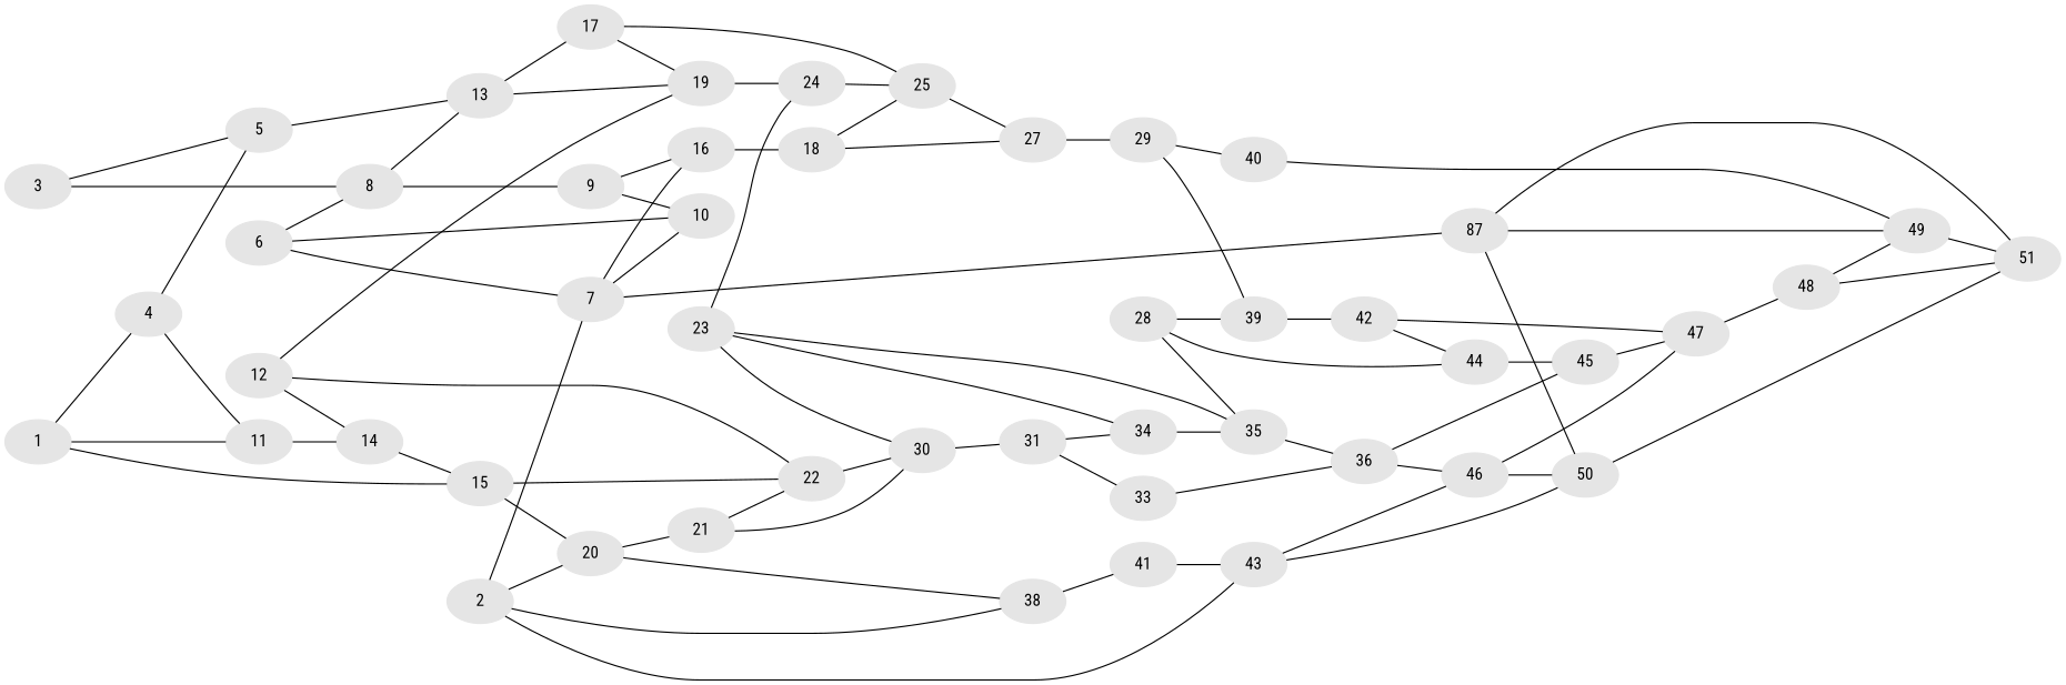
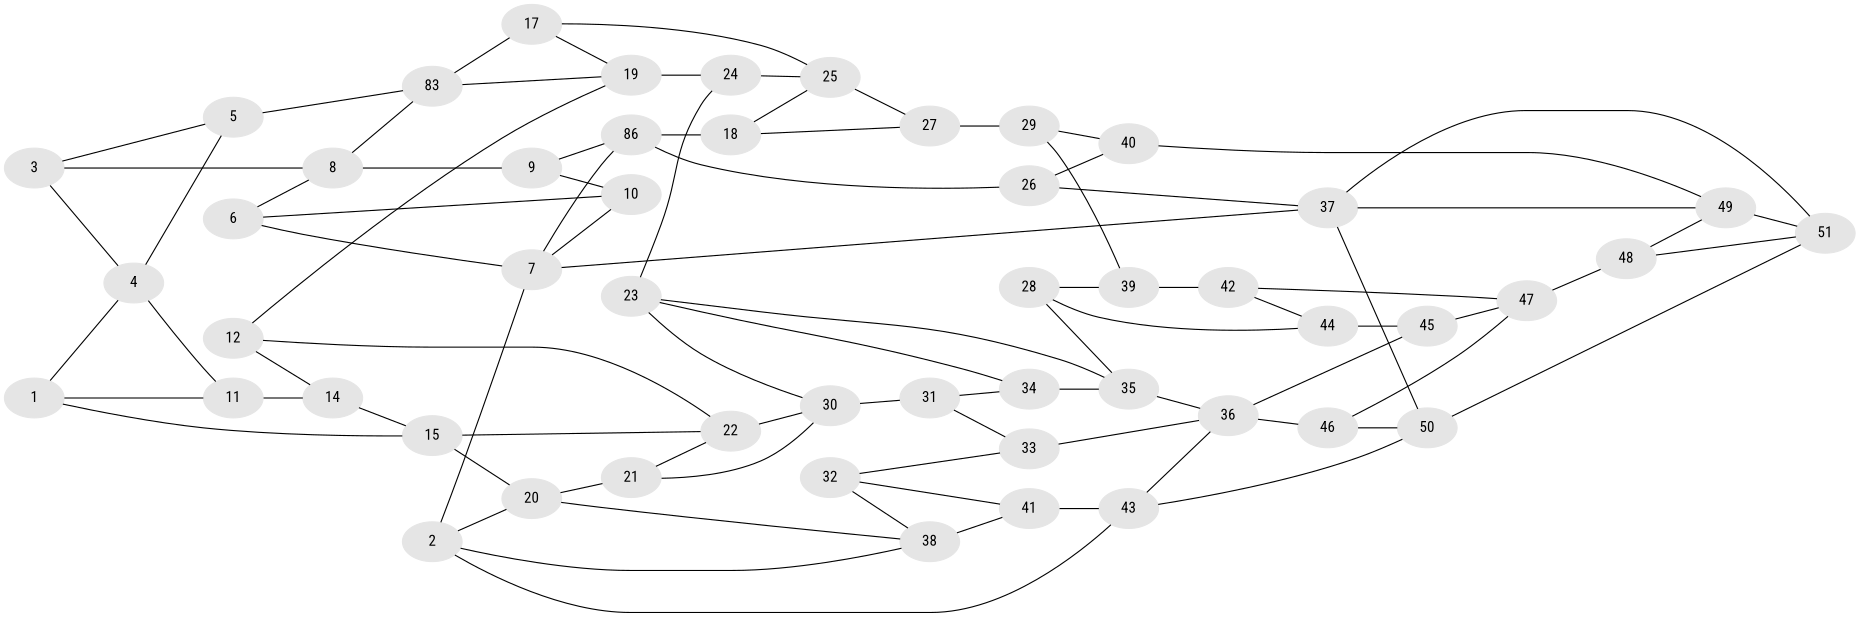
  graph {
    fontname="Roboto Condensed"
    rankdir=LR
    node [color=gray90 fontname="Roboto Condensed" style=filled]
    edge [fontname="Roboto Condensed" weight=1.0]
    1
    4
    11
    15
    5
    14
    20
    22
    2
    7
    38
    43
    10
-   16
-   37 [label=87]
+   16 [label=86]
+   37
    21
    41
    46
    50
    3
    8
-   13
+   13 [label=83]
    9
    19
    17
    6
    18
+   26
    49
    51
    12
    24
    30
    25
    27
    40
    29
    31
    23
    34
    35
    36
    39
    28
    44
    42
    45
    33
+   32
    47
    48
    1 -- 4
    1 -- 11
    1 -- 15
    4 -- 11
    4 -- 5
    11 -- 14 [weight=2.0]
    15 -- 20
    15 -- 22
    5 -- 13
    14 -- 15
    20 -- 38
    20 -- 21
    22 -- 30
    2 -- 20
    2 -- 7
    2 -- 38
    2 -- 43
    7 -- 10
    7 -- 16
    7 -- 37
    38 -- 41
-   43 -- 46
+   43 -- 36
    43 -- 50
    16 -- 18
+   16 -- 26
    37 -- 50
    37 -- 49
    37 -- 51
    21 -- 22
    21 -- 30
    41 -- 43 [weight=2.0]
    46 -- 50
    46 -- 47
    50 -- 51
+   3 -- 4
    3 -- 5
    3 -- 8
    8 -- 13
    8 -- 9
    13 -- 19
    13 -- 17
    9 -- 10
    9 -- 16
    19 -- 24
    17 -- 19
    17 -- 25
    6 -- 7
    6 -- 10
    6 -- 8
    18 -- 25
    18 -- 27
+   26 -- 37
+   26 -- 40
    49 -- 51
    12 -- 14
    12 -- 22
    12 -- 19
    24 -- 25
    30 -- 31
    25 -- 27
    27 -- 29 [weight=2.0]
    40 -- 49
    29 -- 40
    29 -- 39
    31 -- 34
    31 -- 33
    23 -- 24
    23 -- 30
    23 -- 34
    23 -- 35
    34 -- 35
    35 -- 36
    36 -- 46
    36 -- 45
    39 -- 42
    28 -- 35
    28 -- 39
    28 -- 44
    44 -- 45 [weight=2.0]
    42 -- 44
    42 -- 47
    45 -- 47
    33 -- 36
+   32 -- 38
+   32 -- 41
+   32 -- 33
    47 -- 48
    48 -- 49
    48 -- 51
  }
